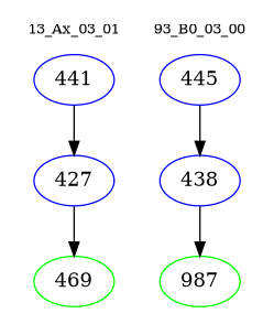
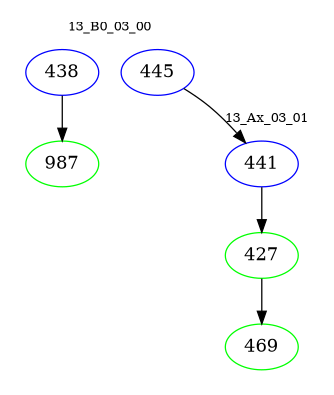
  digraph {
    node [color=blue]
    edge [color=black]
    n1 [label=441]
-   n2 [label=427]
+   n2 [color=green label=427]
    n3 [color=green label=469]
    n4 [label=445]
    n5 [label=438]
    n6 [color=green label=987]
    subgraph cluster_1 {
      color=white
      fontsize=10
      label="13_Ax_03_01"
      n1
      n2
      n3
    }
    subgraph cluster_2 {
      color=white
      fontsize=10
-     label="93_B0_03_00"
+     label="13_B0_03_00"
      n4
      n5
      n6
    }
    n1 -> n2
    n2 -> n3
-   n4 -> n5
+   n4 -> n1
    n5 -> n6
  }
